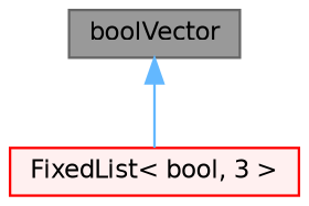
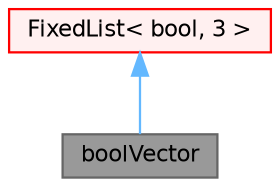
  digraph {
    node [fontname=Helvetica fontsize=10 shape=box style=filled]
    n1 [color=gray40 fillcolor=grey60 fontcolor=black height=0.2 label=boolVector width=0.4]
    n2 [color=red fillcolor="#FFF0F0" height=0.2 label="FixedList\< bool, 3 \>" width=0.4]
-   n1 -> n2 [color=steelblue1 dir=back fontname=Helvetica fontsize=10 labelfontname=Helvetica labelfontsize=10 style=solid]
+   n2 -> n1 [color=steelblue1 dir=back fontname=Helvetica fontsize=10 labelfontname=Helvetica labelfontsize=10 style=solid]
  }
